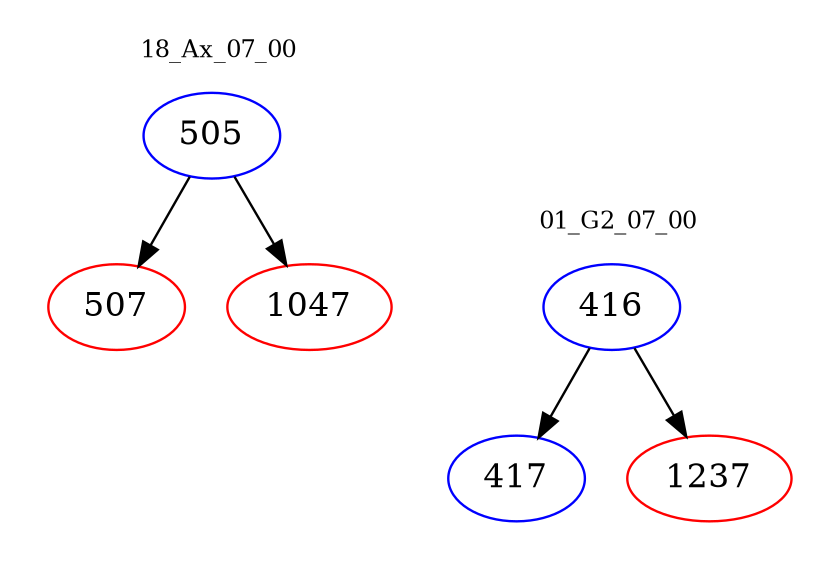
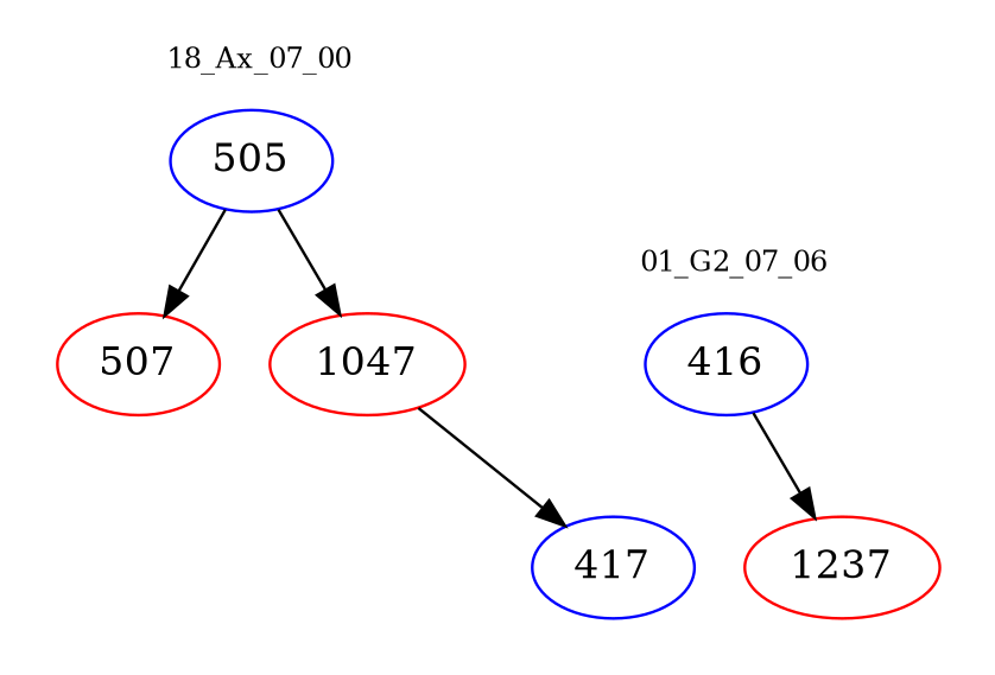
  digraph {
    node [color=blue]
    edge [color=black]
    n1 [label=505]
    n2 [color=red label=507]
    n3 [color=red label=1047]
    n4 [label=416]
    n5 [label=417]
    n6 [color=red label=1237]
    subgraph cluster_1 {
      color=white
      fontsize=10
      label="18_Ax_07_00"
      n1
      n2
      n3
    }
    subgraph cluster_2 {
      color=white
      fontsize=10
-     label="01_G2_07_00"
+     label="01_G2_07_06"
      n4
      n5
      n6
    }
    n1 -> n2
    n1 -> n3
-   n4 -> n5
+   n3 -> n5
    n4 -> n6
  }
